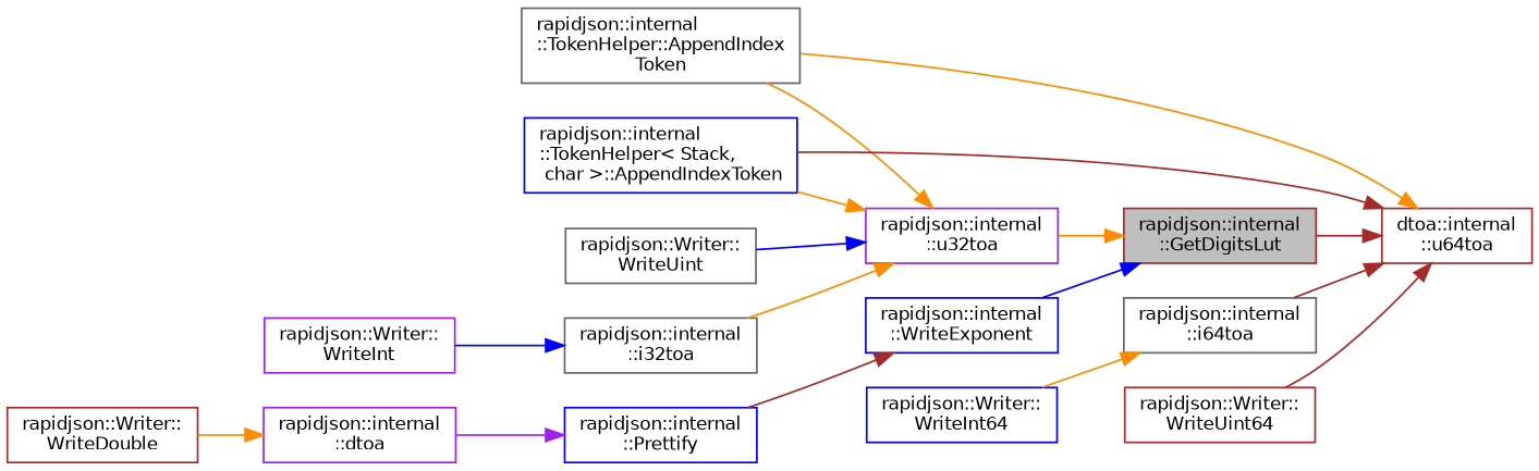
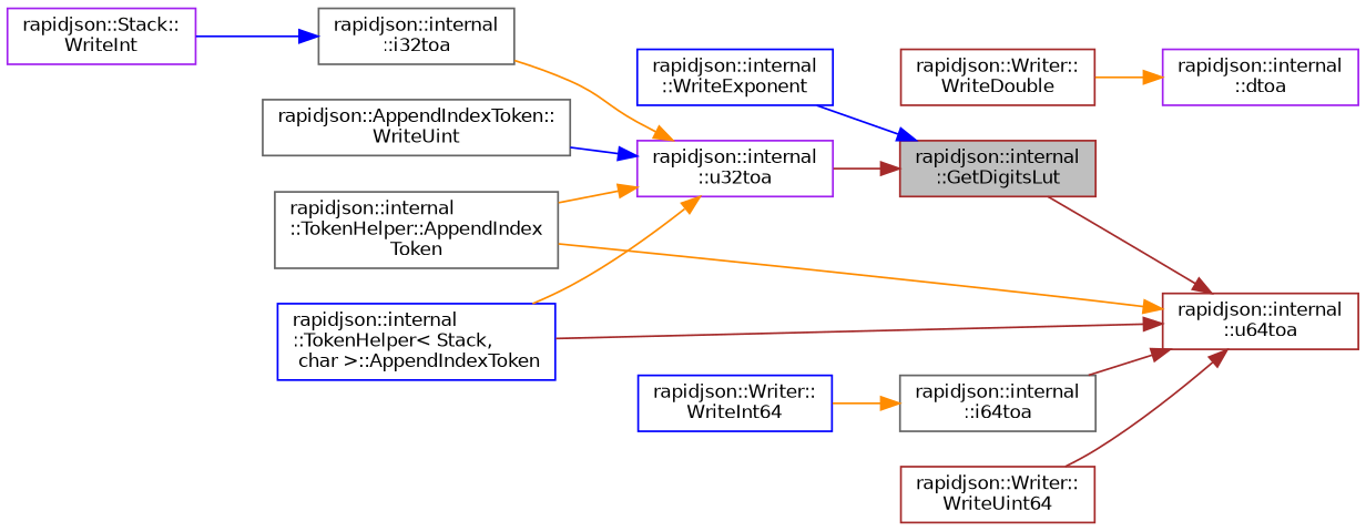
  digraph {
    rankdir=RL
    node [color=brown fillcolor=white fontname=Helvetica fontsize=10 shape=record style=filled]
    edge [color=brown dir=back fontname=Helvetica fontsize=10 labelfontname=Helvetica labelfontsize=10 style=solid]
    n1 [fillcolor=grey75 fontcolor=black height=0.2 label="rapidjson::internal\l::GetDigitsLut" width=0.4]
    n2 [color=purple height=0.2 label="rapidjson::internal\l::u32toa" width=0.4]
    n3 [color=blue height=0.2 label="rapidjson::internal\l::WriteExponent" width=0.4]
    n4 [color=gray40 height=0.2 label="rapidjson::internal\l::i32toa" width=0.4]
    n5 [color=gray40 height=0.2 label="rapidjson::internal\l::TokenHelper::AppendIndex\lToken" width=0.4]
    n6 [color=blue height=0.2 label="rapidjson::internal\l::TokenHelper\< Stack,\l char \>::AppendIndexToken" width=0.4]
-   n7 [color=gray40 height=0.2 label="rapidjson::Writer::\lWriteUint" width=0.4]
-   n8 [height=0.2 label="dtoa::internal\l::u64toa" width=0.4]
+   n7 [color=gray40 height=0.2 label="rapidjson::AppendIndexToken::\lWriteUint" width=0.4]
+   n8 [height=0.2 label="rapidjson::internal\l::u64toa" width=0.4]
    n9 [color=gray40 height=0.2 label="rapidjson::internal\l::i64toa" width=0.4]
    n10 [height=0.2 label="rapidjson::Writer::\lWriteUint64" width=0.4]
-   n11 [color=blue height=0.2 label="rapidjson::internal\l::Prettify" width=0.4]
-   n12 [color=purple height=0.2 label="rapidjson::Writer::\lWriteInt" width=0.4]
+   n12 [color=purple height=0.2 label="rapidjson::Stack::\lWriteInt" width=0.4]
    n13 [color=blue height=0.2 label="rapidjson::Writer::\lWriteInt64" width=0.4]
    n14 [color=purple height=0.2 label="rapidjson::internal\l::dtoa" width=0.4]
    n15 [height=0.2 label="rapidjson::Writer::\lWriteDouble" width=0.4]
-   n1 -> n2 [color=darkorange]
+   n1 -> n2
    n1 -> n3 [color=blue]
    n2 -> n4 [color=darkorange]
    n2 -> n5 [color=darkorange]
    n2 -> n6 [color=darkorange]
    n2 -> n7 [color=blue]
-   n3 -> n11
    n4 -> n12 [color=blue]
    n8 -> n1
    n8 -> n5 [color=darkorange]
    n8 -> n6
    n8 -> n9
    n8 -> n10
    n9 -> n13 [color=darkorange]
-   n11 -> n14 [color=purple]
    n14 -> n15 [color=darkorange]
  }
